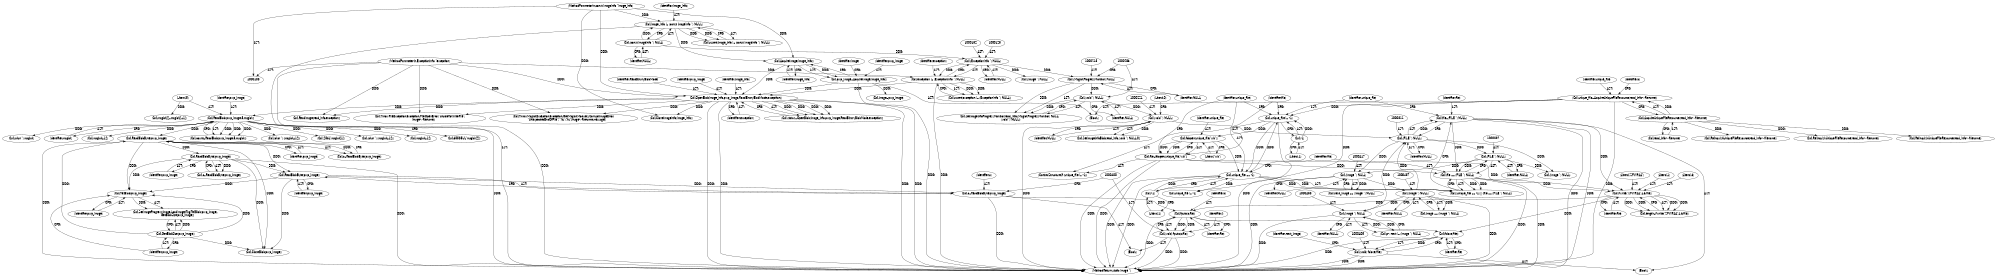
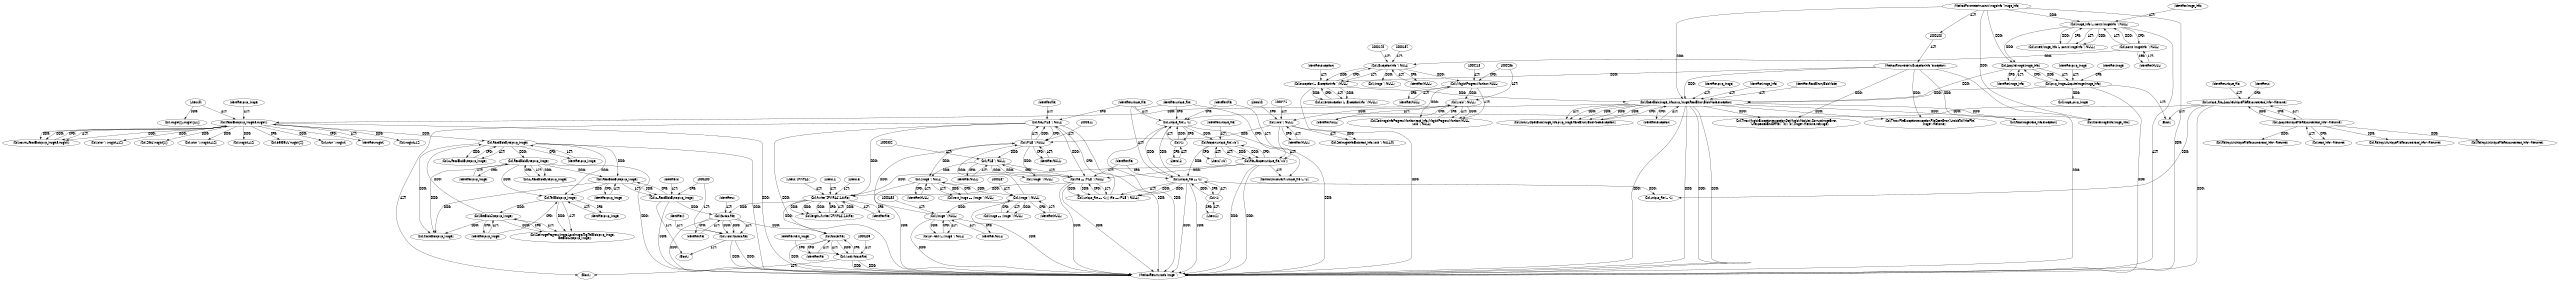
  digraph {
    fontname=Lato
    node [fontname=Lato]
    edge [fontname=Lato]
    n1 [label="(Call,fputc(c,file))"]
    n2 [label="(Call,(void) fputc(c,file))"]
    n3 [label="(Call,fclose(file))"]
    n4 [label="(Identifier,file)"]
    n5 [label="(MethodReturn,static Image *)"]
    n6 [label="(Block,)"]
    n7 [label="(Call,(void) fclose(file))"]
    n8 [label="(Identifier,file)"]
    n9 [label="(Call,c=ReadBlobByte(pwp_image))"]
    n10 [label="(Call,ReadBlobByte(pwp_image))"]
    n11 [label="(Call,TellBlob(pwp_image))"]
    n12 [label="(Identifier,pwp_image)"]
    n13 [label="(Call,CloseBlob(pwp_image))"]
    n14 [label="(Call,GetBlobSize(pwp_image))"]
    n15 [label="(Call,SetImageProgress(image,LoadImagesTag,TellBlob(pwp_image),\n      GetBlobSize(pwp_image)))"]
    n16 [label="(Identifier,pwp_image)"]
    n17 [label="(Call,ReadBlobByte(pwp_image))"]
    n18 [label="(Identifier,pwp_image)"]
    n19 [label="(Call,c=ReadBlobByte(pwp_image))"]
    n20 [label="(Call,ReadBlobByte(pwp_image))"]
    n21 [label="(Identifier,pwp_image)"]
    n22 [label="(Call,c=ReadBlobByte(pwp_image))"]
    n23 [label="(Call,ReadBlob(pwp_image,5,magick))"]
    n24 [label="(Call,65535UL*magick[2])"]
    n25 [label="(Call,(char *) magick)"]
    n26 [label="(Identifier,magick)"]
    n27 [label="(Call,magick+12)"]
    n28 [label="(Call,count=ReadBlob(pwp_image,5,magick))"]
    n29 [label="(Call,(char *) (magick+12))"]
    n30 [label="(Call,256L*magick[1])"]
    n31 [label="(Call,(char *) (magick+12))"]
    n32 [label="(Call,magick+12)"]
    n33 [label="(Call,magick[i]=magick[i+1])"]
    n34 [label="(Call,OpenBlob(image_info,pwp_image,ReadBinaryBlobMode,exception))"]
    n35 [label="(Call,ThrowFileException(exception,FileOpenError,\"UnableToWriteFile\",\n          image->filename))"]
    n36 [label="(Call,ThrowMagickException(exception,GetMagickModule(),CorruptImageError,\n        \"UnexpectedEndOfFile\",\"`%s': %s\",image->filename,message))"]
    n37 [label="(Call,ReadImage(read_info,exception))"]
    n38 [label="(Call,CloneImageInfo(image_info))"]
    n39 [label="(Identifier,exception)"]
    n40 [label="(Call,status=OpenBlob(image_info,pwp_image,ReadBinaryBlobMode,exception))"]
    n41 [label="(Call,AcquireImage(image_info))"]
    n42 [label="(Call,pwp_image=AcquireImage(image_info))"]
    n43 [label="(Identifier,image_info)"]
    n44 [label="(Call,image=pwp_image)"]
    n45 [label="(Block,)"]
    n46 [label="(Call,image_info != (const ImageInfo *) NULL)"]
    n47 [label="(Call,(const ImageInfo *) NULL)"]
    n48 [label="(Call,assert(image_info != (const ImageInfo *) NULL))"]
    n49 [label="(Call,(ExceptionInfo *) NULL)"]
    n50 [label="(Identifier,NULL)"]
    n51 [label="(MethodParameterIn,const ImageInfo *image_info)"]
    1000103
    n53 [label="(Call,exception != (ExceptionInfo *) NULL)"]
    n54 [label="(Call,(MagickProgressMonitor) NULL)"]
    n55 [label="(Call,(Image *) NULL)"]
    n56 [label="(Identifier,NULL)"]
    n57 [label="(Call,assert(exception != (ExceptionInfo *) NULL))"]
    n58 [label="(MethodParameterIn,ExceptionInfo *exception)"]
    n59 [label="(Call,(void *) NULL)"]
    n60 [label="(Call,SetImageInfoProgressMonitor(read_info,(MagickProgressMonitor) NULL,\n    (void *) NULL))"]
    n61 [label="(Identifier,NULL)"]
    n62 [label="(Identifier,pwp_image)"]
    n63 [label="(Call,fwrite(\"SFW94A\",1,6,file))"]
    n64 [label="(Identifier,file)"]
    n65 [label="(Call,length=fwrite(\"SFW94A\",1,6,file))"]
    n66 [label="(Call,file=(FILE *) NULL)"]
    n67 [label="(Call,(FILE *) NULL)"]
    n68 [label="(Call,file == (FILE *) NULL)"]
    n69 [label="(Block,)"]
    n70 [label="(Call,(Image *) NULL)"]
    n71 [label="(Call,(FILE *) NULL)"]
    n72 [label="(Call,(Image *) NULL)"]
    n73 [label="(Identifier,NULL)"]
    n74 [label="(Call,(unique_file == -1) || (file == (FILE *) NULL))"]
    n75 [label="(Call,(Image *) NULL)"]
    n76 [label="(Identifier,NULL)"]
    n77 [label="(Call,next_image == (Image *) NULL)"]
    n78 [label="(Identifier,NULL)"]
    n79 [label="(Call,(Image *) NULL)"]
    n80 [label="(Identifier,NULL)"]
    n81 [label="(Call,image == (Image *) NULL)"]
    n82 [label="(Call,p->next != (Image *) NULL)"]
    n83 [label="(Identifier,NULL)"]
    n84 [label="(Call,(void *) NULL)"]
    n85 [label="(Identifier,NULL)"]
    n86 [label="(Call,SetImageInfoBlob(read_info,(void *) NULL,0))"]
    n87 [label="(Identifier,NULL)"]
    n88 [label="(Call,file=fdopen(unique_file,\"wb\"))"]
    n89 [label="(Call,fdopen(unique_file,\"wb\"))"]
    n90 [label="(ControlStructure,if (unique_file != -1))"]
    n91 [label="(Call,unique_file == -1)"]
    n92 [label="(Literal,\"wb\")"]
    n93 [label="(Call,unique_file != -1)"]
    n94 [label="(Call,-1)"]
    n95 [label="(Call,unique_file != -1)"]
    n96 [label="(Call,-1)"]
    n97 [label="(Literal,1)"]
    n98 [label="(Literal,1)"]
    n99 [label="(Call,unique_file=AcquireUniqueFileResource(read_info->filename))"]
    n100 [label="(Call,AcquireUniqueFileResource(read_info->filename))"]
    n101 [label="(Call,RelinquishUniqueFileResource(read_info->filename))"]
    n102 [label="(Call,RelinquishUniqueFileResource(read_info->filename))"]
    n103 [label="(Call,read_info->filename)"]
    n104 [label="(Call,RelinquishUniqueFileResource(read_info->filename))"]
    n105 [label="(Identifier,image_info)"]
    n106 [label="(Identifier,unique_file)"]
    n107 [label="(Literal,5)"]
    n108 [label="(Identifier,image)"]
    n109 [label="(Identifier,file)"]
    n110 [label="(Identifier,i)"]
    n111 [label="(Identifier,unique_file)"]
    n112 [label="(Identifier,next_image)"]
    n113 [label="(Identifier,c)"]
    n114 [label="(Identifier,pwp_image)"]
    n115 [label="(Identifier,exception)"]
    n116 [label="(Literal,\"SFW94A\")"]
    n117 [label="(Literal,1)"]
    n118 [label="(Literal,6)"]
    n119 [label="(Literal,0)"]
    n120 [label="(Identifier,unique_file)"]
    n121 [label="(Identifier,c)"]
    n122 [label="(Identifier,file)"]
    n123 [label="(Identifier,file)"]
    n124 [label="(Identifier,unique_file)"]
    n125 [label="(Identifier,pwp_image)"]
    n126 [label="(Identifier,image_info)"]
    n127 [label="(Identifier,c)"]
    n128 [label="(Identifier,pwp_image)"]
    n129 [label="(Identifier,ReadBinaryBlobMode)"]
    1000400
    1000125
    1000152
    1000311
    1000437
-   1000417
    1000332
    1000221
    n138 [label=1000286]
    1000213
    1000453
    1000405
    n1 -> n2 [label="AST: "]
    n1 -> n2 [label="DDG: "]
    n1 -> n2 [label="DDG: "]
    n1 -> n3 [label="DDG: "]
    n1 -> n4 [label="CFG: "]
    n1 -> n5 [label="DDG: "]
-   n2 -> n1 [label="CFG: "]
    n2 -> n5 [label="DDG: "]
    n2 -> n5 [label="DDG: "]
    n2 -> n6 [label="AST: "]
    n3 -> n5 [label="DDG: "]
    n3 -> n7 [label="AST: "]
    n3 -> n7 [label="DDG: "]
    n3 -> n8 [label="CFG: "]
    n4 -> n1 [label="AST: "]
    n7 -> n3 [label="CFG: "]
    n7 -> n5 [label="DDG: "]
    n7 -> n5 [label="DDG: "]
    n7 -> n69 [label="AST: "]
    n8 -> n3 [label="AST: "]
    n9 -> n1 [label="DDG: "]
    n9 -> n5 [label="DDG: "]
    n9 -> n6 [label="AST: "]
    n9 -> n10 [label="CFG: "]
    n10 -> n9 [label="AST: "]
    n10 -> n9 [label="DDG: "]
    n10 -> n11 [label="DDG: "]
    n10 -> n12 [label="CFG: "]
    n10 -> n13 [label="DDG: "]
-   n14 -> n11 [label="DDG: "]
+   n11 -> n14 [label="DDG: "]
    n11 -> n15 [label="AST: "]
    n11 -> n15 [label="DDG: "]
    n11 -> n16 [label="CFG: "]
    n12 -> n10 [label="AST: "]
    n14 -> n13 [label="DDG: "]
    n14 -> n15 [label="AST: "]
    n14 -> n15 [label="DDG: "]
    n14 -> n20 [label="DDG: "]
    n14 -> n62 [label="CFG: "]
    n15 -> n14 [label="CFG: "]
    n16 -> n11 [label="AST: "]
    n17 -> n5 [label="DDG: "]
    n17 -> n10 [label="DDG: "]
    n17 -> n11 [label="DDG: "]
    n17 -> n13 [label="DDG: "]
    n17 -> n18 [label="CFG: "]
    n17 -> n19 [label="AST: "]
    n17 -> n19 [label="DDG: "]
    n18 -> n17 [label="AST: "]
    n19 -> n17 [label="CFG: "]
    n20 -> n5 [label="DDG: "]
    n20 -> n10 [label="DDG: "]
    n20 -> n11 [label="DDG: "]
    n20 -> n13 [label="DDG: "]
    n20 -> n17 [label="DDG: "]
    n20 -> n21 [label="CFG: "]
    n20 -> n22 [label="AST: "]
    n20 -> n22 [label="DDG: "]
    n21 -> n20 [label="AST: "]
    n22 -> n20 [label="CFG: "]
    n23 -> n5 [label="DDG: "]
    n23 -> n20 [label="DDG: "]
    n23 -> n24 [label="CFG: "]
    n23 -> n25 [label="DDG: "]
    n23 -> n26 [label="CFG: "]
    n23 -> n27 [label="DDG: "]
    n23 -> n28 [label="AST: "]
    n23 -> n28 [label="DDG: "]
    n23 -> n28 [label="DDG: "]
    n23 -> n28 [label="DDG: "]
    n23 -> n29 [label="DDG: "]
    n23 -> n30 [label="DDG: "]
    n23 -> n31 [label="DDG: "]
    n23 -> n32 [label="DDG: "]
    n26 -> n23 [label="AST: "]
    n28 -> n23 [label="CFG: "]
    n34 -> n5 [label="DDG: "]
    n34 -> n5 [label="DDG: "]
    n34 -> n5 [label="DDG: "]
    n34 -> n5 [label="DDG: "]
    n34 -> n23 [label="DDG: "]
    n34 -> n35 [label="DDG: "]
    n34 -> n36 [label="DDG: "]
    n34 -> n37 [label="DDG: "]
    n34 -> n38 [label="DDG: "]
    n34 -> n39 [label="CFG: "]
    n34 -> n40 [label="AST: "]
    n34 -> n40 [label="DDG: "]
    n34 -> n40 [label="DDG: "]
    n34 -> n40 [label="DDG: "]
    n34 -> n40 [label="DDG: "]
    n39 -> n34 [label="AST: "]
    n40 -> n34 [label="CFG: "]
    n41 -> n34 [label="DDG: "]
    n41 -> n42 [label="AST: "]
    n41 -> n42 [label="DDG: "]
    n41 -> n43 [label="CFG: "]
    n42 -> n5 [label="DDG: "]
    n42 -> n34 [label="DDG: "]
    n42 -> n41 [label="CFG: "]
    n42 -> n44 [label="DDG: "]
    n42 -> n45 [label="AST: "]
    n43 -> n41 [label="AST: "]
    n46 -> n5 [label="AST: "]
    n46 -> n41 [label="DDG: "]
    n46 -> n47 [label="CFG: "]
    n46 -> n48 [label="AST: "]
    n46 -> n48 [label="DDG: "]
    n46 -> n48 [label="DDG: "]
    n47 -> n46 [label="AST: "]
    n47 -> n46 [label="DDG: "]
    n47 -> n49 [label="DDG: "]
    n47 -> n50 [label="CFG: "]
    n48 -> n46 [label="CFG: "]
    n49 -> n53 [label="AST: "]
    n49 -> n53 [label="DDG: "]
    n49 -> n54 [label="DDG: "]
    n49 -> n55 [label="DDG: "]
    n49 -> n56 [label="CFG: "]
    n50 -> n47 [label="AST: "]
+   n51 -> n5 [label="DDG: "]
    n51 -> n34 [label="DDG: "]
    n51 -> n38 [label="DDG: "]
    n51 -> n41 [label="DDG: "]
    n51 -> n46 [label="DDG: "]
    n51 -> 1000103 [label="AST: "]
    n53 -> n5 [label="DDG: "]
    n53 -> n34 [label="DDG: "]
    n53 -> n49 [label="CFG: "]
    n53 -> n57 [label="AST: "]
    n53 -> n57 [label="DDG: "]
    n53 -> n57 [label="DDG: "]
    n54 -> n59 [label="DDG: "]
    n54 -> n60 [label="AST: "]
    n54 -> n60 [label="DDG: "]
    n54 -> n61 [label="CFG: "]
    n56 -> n49 [label="AST: "]
    n57 -> n53 [label="CFG: "]
    n58 -> n5 [label="DDG: "]
    n58 -> n34 [label="DDG: "]
    n58 -> n35 [label="DDG: "]
    n58 -> n36 [label="DDG: "]
    n58 -> n37 [label="DDG: "]
-   n58 -> 1000103 [label="AST: "]
+   1000103 -> n58 [label="AST: "]
    n58 -> n53 [label="DDG: "]
    n59 -> n60 [label="AST: "]
    n59 -> n60 [label="DDG: "]
    n59 -> n84 [label="DDG: "]
    n59 -> n87 [label="CFG: "]
    n60 -> n59 [label="CFG: "]
    n61 -> n54 [label="AST: "]
    n62 -> n11 [label="CFG: "]
    n62 -> n14 [label="AST: "]
    n63 -> n1 [label="DDG: "]
    n63 -> n3 [label="DDG: "]
    n63 -> n64 [label="CFG: "]
    n63 -> n65 [label="AST: "]
    n63 -> n65 [label="DDG: "]
    n63 -> n65 [label="DDG: "]
    n63 -> n65 [label="DDG: "]
    n63 -> n65 [label="DDG: "]
    n64 -> n63 [label="AST: "]
    n65 -> n63 [label="CFG: "]
    n66 -> n5 [label="DDG: "]
    n66 -> n5 [label="DDG: "]
    n66 -> n63 [label="DDG: "]
    n66 -> n67 [label="CFG: "]
    n66 -> n68 [label="DDG: "]
    n66 -> n69 [label="AST: "]
    n67 -> n66 [label="AST: "]
    n67 -> n66 [label="DDG: "]
    n67 -> n70 [label="DDG: "]
    n67 -> n71 [label="DDG: "]
    n67 -> n72 [label="DDG: "]
    n67 -> n73 [label="CFG: "]
    n68 -> n5 [label="DDG: "]
    n68 -> n5 [label="DDG: "]
    n68 -> n63 [label="DDG: "]
    n68 -> n71 [label="CFG: "]
    n68 -> n74 [label="AST: "]
    n68 -> n74 [label="DDG: "]
    n68 -> n74 [label="DDG: "]
    n70 -> n5 [label="DDG: "]
    n70 -> n75 [label="DDG: "]
    n70 -> n76 [label="CFG: "]
    n70 -> n77 [label="AST: "]
    n70 -> n77 [label="DDG: "]
    n71 -> n68 [label="AST: "]
    n71 -> n68 [label="DDG: "]
    n71 -> n70 [label="DDG: "]
    n71 -> n72 [label="DDG: "]
    n71 -> n78 [label="CFG: "]
    n73 -> n67 [label="AST: "]
    n74 -> n66 [label="CFG: "]
    n74 -> n68 [label="CFG: "]
    n75 -> n5 [label="DDG: "]
    n75 -> n67 [label="DDG: "]
    n75 -> n79 [label="DDG: "]
    n75 -> n80 [label="CFG: "]
    n75 -> n81 [label="AST: "]
    n75 -> n81 [label="DDG: "]
    n76 -> n70 [label="AST: "]
    n77 -> n70 [label="CFG: "]
    n78 -> n71 [label="AST: "]
    n79 -> n5 [label="DDG: "]
    n79 -> n67 [label="DDG: "]
    n79 -> n82 [label="AST: "]
    n79 -> n82 [label="DDG: "]
    n79 -> n83 [label="CFG: "]
    n80 -> n75 [label="AST: "]
    n81 -> n75 [label="CFG: "]
    n82 -> n79 [label="CFG: "]
    n83 -> n79 [label="AST: "]
    n84 -> n5 [label="DDG: "]
    n84 -> n67 [label="DDG: "]
    n84 -> n85 [label="CFG: "]
    n84 -> n86 [label="AST: "]
    n84 -> n86 [label="DDG: "]
    n85 -> n84 [label="AST: "]
    n87 -> n59 [label="AST: "]
    n88 -> n5 [label="DDG: "]
    n88 -> n5 [label="DDG: "]
    n88 -> n63 [label="DDG: "]
    n88 -> n68 [label="DDG: "]
    n88 -> n89 [label="CFG: "]
    n88 -> n90 [label="AST: "]
    n89 -> n88 [label="AST: "]
    n89 -> n88 [label="DDG: "]
    n89 -> n88 [label="DDG: "]
    n89 -> n91 [label="DDG: "]
    n89 -> n92 [label="CFG: "]
    n91 -> n5 [label="DDG: "]
    n91 -> n5 [label="DDG: "]
    n91 -> n74 [label="AST: "]
    n91 -> n74 [label="DDG: "]
    n91 -> n74 [label="DDG: "]
    n91 -> n93 [label="DDG: "]
    n91 -> n94 [label="CFG: "]
    n91 -> n95 [label="DDG: "]
    n92 -> n89 [label="AST: "]
    n93 -> n5 [label="DDG: "]
    n93 -> n89 [label="DDG: "]
    n93 -> n90 [label="AST: "]
    n93 -> n91 [label="DDG: "]
    n93 -> n96 [label="CFG: "]
    n94 -> n91 [label="AST: "]
    n94 -> n91 [label="DDG: "]
    n94 -> n98 [label="CFG: "]
    n96 -> n93 [label="AST: "]
    n96 -> n93 [label="DDG: "]
    n96 -> n97 [label="CFG: "]
    n97 -> n96 [label="AST: "]
    n98 -> n94 [label="AST: "]
    n99 -> n5 [label="DDG: "]
    n99 -> n45 [label="AST: "]
    n99 -> n93 [label="DDG: "]
    n99 -> n95 [label="DDG: "]
    n99 -> n100 [label="CFG: "]
    n100 -> n99 [label="AST: "]
    n100 -> n99 [label="DDG: "]
    n100 -> n101 [label="DDG: "]
    n100 -> n102 [label="DDG: "]
    n100 -> n103 [label="CFG: "]
    n100 -> n104 [label="DDG: "]
    n103 -> n100 [label="AST: "]
    n105 -> n46 [label="AST: "]
    n106 -> n66 [label="CFG: "]
    n106 -> n93 [label="AST: "]
    n107 -> n23 [label="AST: "]
    n107 -> n33 [label="DDG: "]
    n108 -> n42 [label="CFG: "]
    n109 -> n68 [label="AST: "]
    n109 -> n91 [label="CFG: "]
    n110 -> n2 [label="AST: "]
    n111 -> n99 [label="AST: "]
    n112 -> n7 [label="CFG: "]
    n113 -> n9 [label="AST: "]
    n114 -> n34 [label="AST: "]
    n115 -> n53 [label="AST: "]
    n116 -> n63 [label="AST: "]
    n117 -> n63 [label="AST: "]
    n118 -> n63 [label="AST: "]
    n119 -> n84 [label="CFG: "]
    n120 -> n89 [label="AST: "]
    n121 -> n1 [label="AST: "]
    n122 -> n66 [label="AST: "]
    n123 -> n88 [label="AST: "]
    n123 -> n93 [label="CFG: "]
    n124 -> n88 [label="CFG: "]
    n124 -> n91 [label="AST: "]
    n124 -> n93 [label="CFG: "]
    n125 -> n42 [label="AST: "]
    n126 -> n34 [label="AST: "]
    n127 -> n99 [label="CFG: "]
    n128 -> n23 [label="AST: "]
    n129 -> n34 [label="AST: "]
    1000400 -> n2 [label="AST: "]
    1000400 -> n9 [label="CFG: "]
    1000125 -> n49 [label="AST: "]
    1000152 -> n49 [label="AST: "]
    1000311 -> n67 [label="AST: "]
    1000437 -> n75 [label="AST: "]
-   1000417 -> n70 [label="AST: "]
    1000332 -> n71 [label="AST: "]
    1000221 -> n84 [label="AST: "]
    n138 -> n54 [label="CFG: "]
    n138 -> n59 [label="AST: "]
    1000213 -> n54 [label="AST: "]
    1000453 -> n79 [label="AST: "]
    1000405 -> n7 [label="AST: "]
  }
